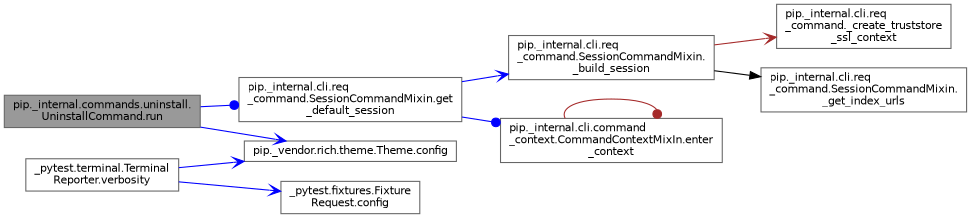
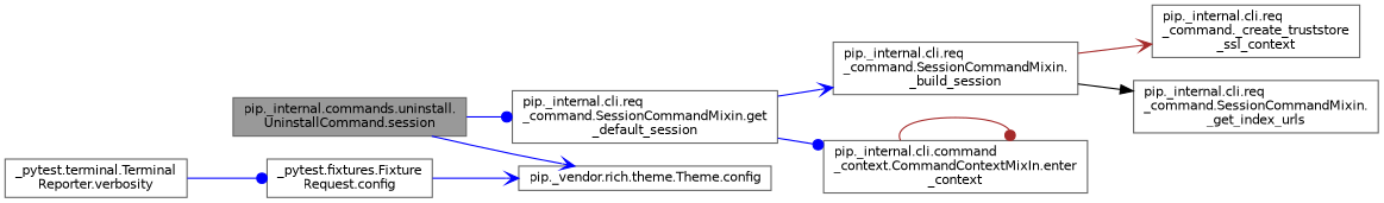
  digraph {
    rankdir=LR
    node [color=grey40 fillcolor=white fontname=Helvetica fontsize=10 shape=box style=filled]
    edge [arrowhead=vee color=blue fontname=Helvetica fontsize=10 labelfontname=Helvetica labelfontsize=10 style=solid]
-   n1 [color=gray40 fillcolor=grey60 fontcolor=black height=0.2 label="pip._internal.commands.uninstall.\lUninstallCommand.run" width=0.4]
+   n1 [color=gray40 fillcolor=grey60 fontcolor=black height=0.2 label="pip._internal.commands.uninstall.\lUninstallCommand.session" width=0.4]
    n2 [height=0.2 label="pip._internal.cli.req\l_command.SessionCommandMixin.get\l_default_session" width=0.4]
    n3 [height=0.2 label="pip._vendor.rich.theme.Theme.config" width=0.4]
    n4 [height=0.2 label="pip._internal.cli.req\l_command.SessionCommandMixin.\l_build_session" width=0.4]
    n5 [height=0.2 label="pip._internal.cli.command\l_context.CommandContextMixIn.enter\l_context" width=0.4]
    n6 [height=0.2 label="_pytest.terminal.Terminal\lReporter.verbosity" width=0.4]
    n7 [height=0.2 label="_pytest.fixtures.Fixture\lRequest.config" width=0.4]
    n8 [height=0.2 label="pip._internal.cli.req\l_command._create_truststore\l_ssl_context" width=0.4]
    n9 [height=0.2 label="pip._internal.cli.req\l_command.SessionCommandMixin.\l_get_index_urls" width=0.4]
    n1 -> n2 [arrowhead=dot]
    n1 -> n3
    n2 -> n4
    n2 -> n5 [arrowhead=dot]
    n4 -> n8 [color=brown]
    n4 -> n9 [arrowhead=normal color=black]
    n5 -> n5 [arrowhead=dot color=brown]
-   n6 -> n3
-   n6 -> n7
+   n7 -> n3
+   n6 -> n7 [arrowhead=dot]
  }
